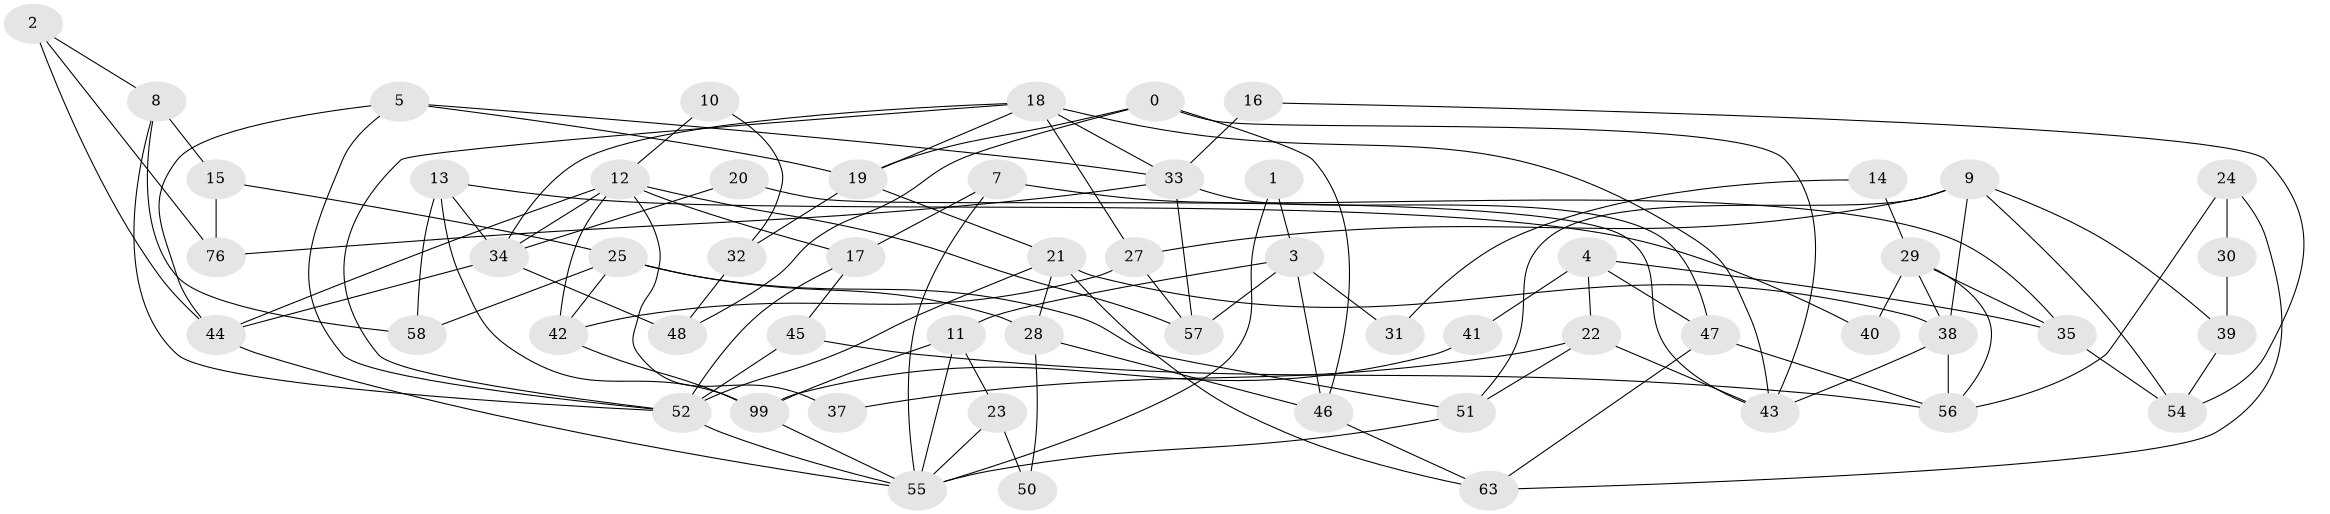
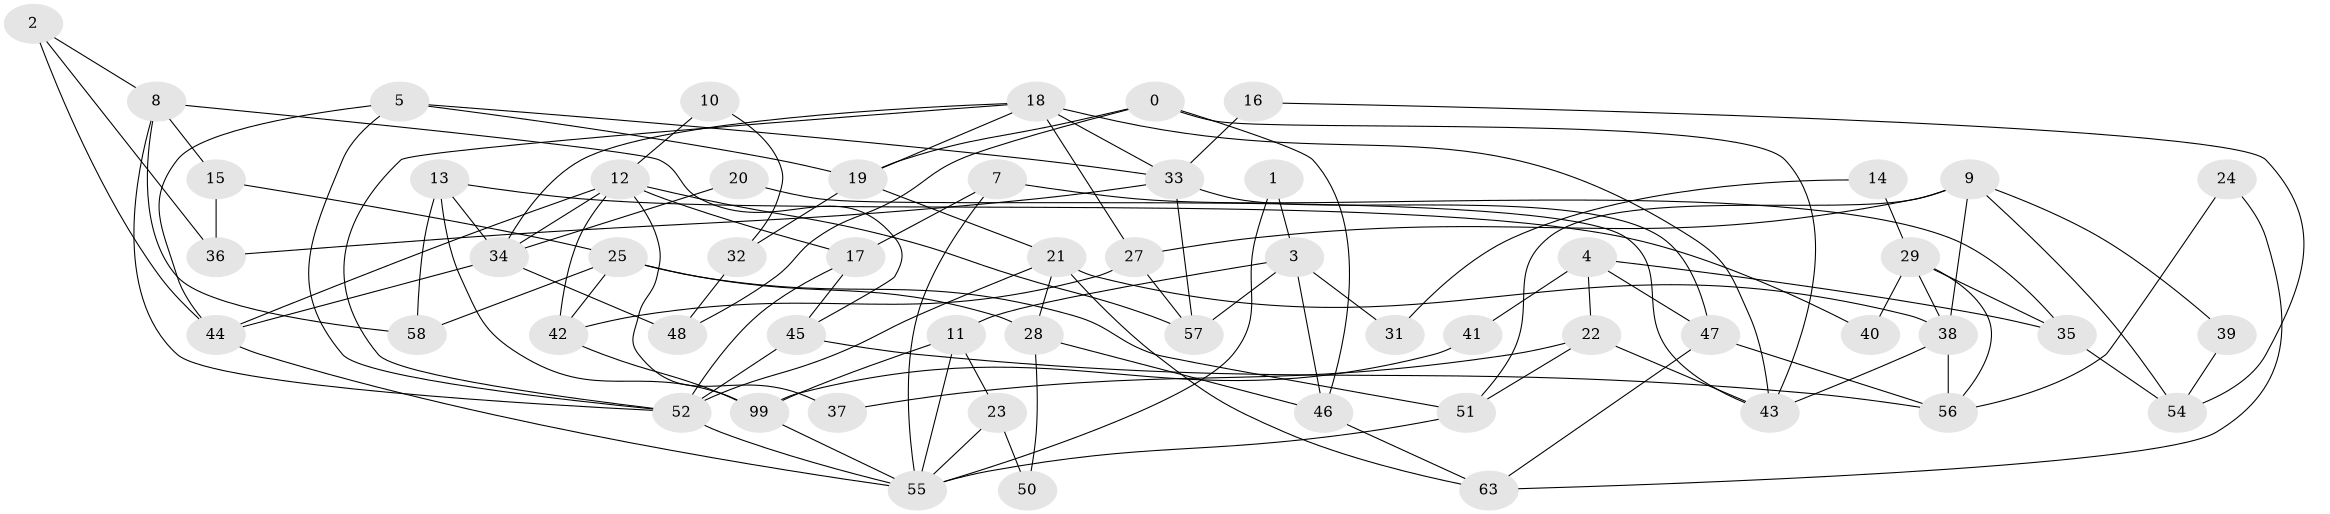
  graph {
    node [color=gray90 style=filled]
    1
    3
    55
    11
    31
    46
    57
    2
    8
-   36 [label=76]
+   36
    44
    52
    15
    45
    58
    23
    n17 [label=99]
    n18 [label=63]
    4
    22
    35
    41
    47
    43
    51
    37
    54
    56
    5
    19
    33
    32
    21
    n34 [label=0]
    48
    7
    17
    25
    9
    27
    38
    39
    42
    10
    12
    34
    50
    13
    40
    14
    29
    28
    16
    18
    20
    24
-   30
    1 -- 3
    1 -- 55
    3 -- 11
    3 -- 31
    3 -- 46
    3 -- 57
    11 -- 55
    11 -- 23
    11 -- n17
    46 -- n18
    2 -- 8
    2 -- 36
    2 -- 44
    8 -- 52
    8 -- 15
+   8 -- 45
    8 -- 58
    44 -- 55
    52 -- 55
    15 -- 36
    15 -- 25
    45 -- 52
    45 -- 56
    23 -- 55
    23 -- 50
    n17 -- 55
    4 -- 22
    4 -- 35
    4 -- 41
    4 -- 47
    22 -- 43
    22 -- 51
    22 -- 37
    35 -- 54
    41 -- n17
    47 -- n18
    47 -- 56
    51 -- 55
    5 -- 44
    5 -- 52
    5 -- 19
    5 -- 33
    19 -- 32
    19 -- 21
    33 -- 57
    33 -- 36
    33 -- 47
    32 -- 48
    21 -- 52
    21 -- n18
    21 -- 38
    21 -- 28
    n34 -- 46
    n34 -- 43
    n34 -- 19
    n34 -- 48
    7 -- 55
    7 -- 35
    7 -- 17
    17 -- 52
    17 -- 45
    25 -- 58
    25 -- 51
    25 -- 42
    25 -- 28
    9 -- 51
    9 -- 54
    9 -- 27
    9 -- 38
    9 -- 39
    27 -- 57
    27 -- 42
    38 -- 43
    38 -- 56
    39 -- 54
    42 -- n17
    10 -- 32
    10 -- 12
    12 -- 57
    12 -- 44
    12 -- 37
    12 -- 17
    12 -- 42
    12 -- 34
    34 -- 44
    34 -- 48
    13 -- 58
    13 -- n17
    13 -- 34
    13 -- 40
    14 -- 31
    14 -- 29
    29 -- 35
    29 -- 56
    29 -- 38
    29 -- 40
    28 -- 46
    28 -- 50
    16 -- 54
    16 -- 33
    18 -- 52
    18 -- 43
    18 -- 19
    18 -- 33
    18 -- 27
    18 -- 34
    20 -- 43
    20 -- 34
    24 -- n18
    24 -- 56
-   24 -- 30
-   30 -- 39
  }
